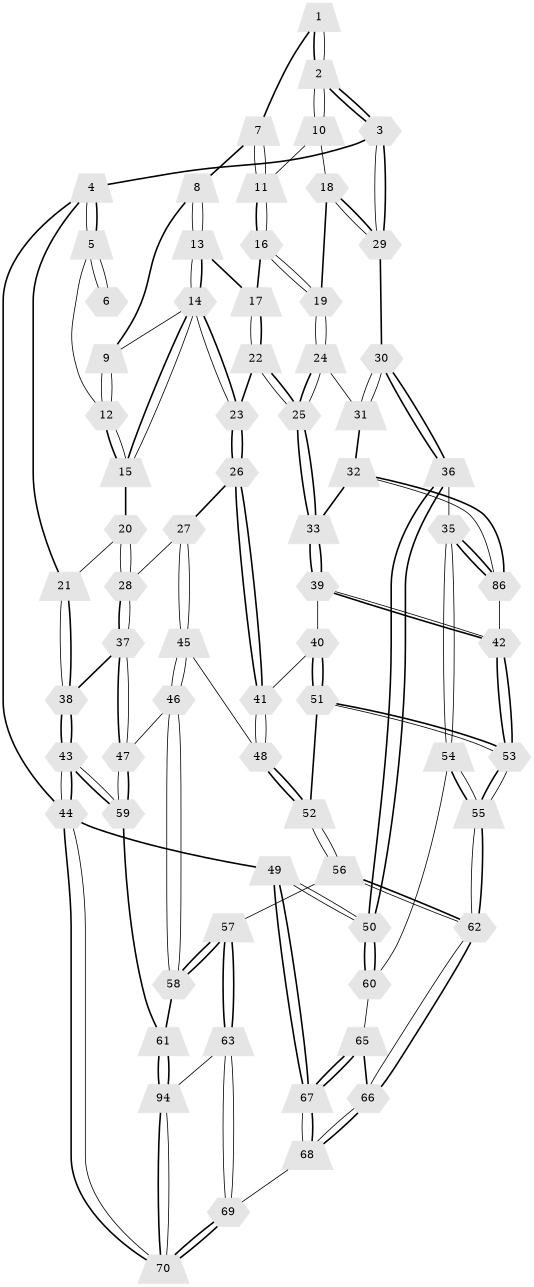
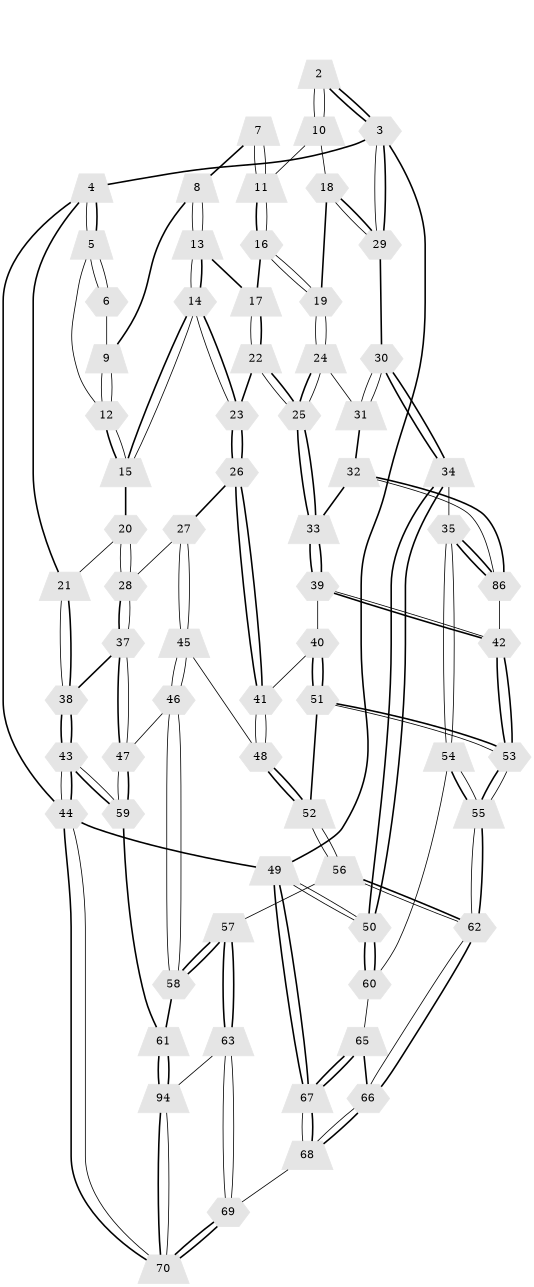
  graph {
    node [color=gray90 shape=hexagon style=filled]
    edge [style=bold]
-   1 [shape=trapezium]
    2 [shape=trapezium]
    7 [shape=trapezium]
    3
    10 [shape=trapezium]
    8 [shape=trapezium]
    11 [shape=trapezium]
    4 [shape=trapezium]
    29
    49 [shape=trapezium]
    18
    5 [shape=trapezium]
    21 [shape=trapezium]
    44
    30
    50
    67 [shape=trapezium]
    6
    12
    38
    70 [shape=trapezium]
    9 [shape=trapezium]
    15 [shape=trapezium]
    13 [shape=trapezium]
    16
    14
    17 [shape=trapezium]
    19
    20
    23
    22 [shape=trapezium]
    26
    28
    24 [shape=trapezium]
    25
    31 [shape=trapezium]
    37
    43
    33 [shape=trapezium]
    27
    41
    32 [shape=trapezium]
    39
    45 [shape=trapezium]
    48
    46
    47
-   34 [shape=trapezium label=36]
+   34 [shape=trapezium]
    35
    n50 [label=86]
    42
    40
    54 [shape=trapezium]
    60
    55 [shape=trapezium]
    53
    59
    51
    52 [shape=trapezium]
    61 [shape=trapezium]
    58
    56 [shape=trapezium]
    68 [shape=trapezium]
    65 [shape=trapezium]
    62
    57 [shape=trapezium]
    66
    63 [shape=trapezium]
    n69 [label=94 shape=trapezium]
    69
-   1 -- 2
-   1 -- 2 [style=solid]
-   1 -- 7
    2 -- 3
    2 -- 3
    2 -- 10 [style=solid]
    2 -- 10 [style=solid]
    7 -- 8
    7 -- 11 [style=solid]
    7 -- 11 [style=solid]
    3 -- 4
    3 -- 29 [style=solid]
    3 -- 29
+   3 -- 49
    10 -- 11 [style=solid]
    10 -- 18 [style=solid]
    8 -- 9
    8 -- 13 [style=solid]
    8 -- 13 [style=solid]
    11 -- 16
    11 -- 16 [style=solid]
    4 -- 5 [style=solid]
    4 -- 5
    4 -- 21
    4 -- 44
    29 -- 30
    49 -- 50 [style=solid]
    49 -- 50 [style=solid]
    49 -- 67
    49 -- 67
    18 -- 29 [style=solid]
    18 -- 29
    18 -- 19
    5 -- 6 [style=solid]
    5 -- 6 [style=solid]
    5 -- 12 [style=solid]
    21 -- 38 [style=solid]
    21 -- 38
    44 -- 49
    44 -- 70
    44 -- 70 [style=solid]
    30 -- 31 [style=solid]
    30 -- 31 [style=solid]
    30 -- 34
    30 -- 34
    50 -- 60
    50 -- 60
    67 -- 68 [style=solid]
    67 -- 68
-   14 -- 9 [style=solid]
+   6 -- 9 [style=solid]
    12 -- 15
    12 -- 15 [style=solid]
    38 -- 43
    38 -- 43
    9 -- 12 [style=solid]
    9 -- 12 [style=solid]
    15 -- 20
    13 -- 14 [style=solid]
    13 -- 14
    13 -- 17
    16 -- 17
    16 -- 19 [style=solid]
    16 -- 19 [style=solid]
    14 -- 15
    14 -- 15 [style=solid]
    14 -- 23 [style=solid]
    14 -- 23
    17 -- 22 [style=solid]
    17 -- 22
    19 -- 24 [style=solid]
    19 -- 24 [style=solid]
    20 -- 21 [style=solid]
    20 -- 28 [style=solid]
    20 -- 28 [style=solid]
    23 -- 26
    23 -- 26
    22 -- 23
    22 -- 25 [style=solid]
    22 -- 25
    26 -- 27
    26 -- 41
    26 -- 41
    28 -- 37
    28 -- 37 [style=solid]
    24 -- 25
    24 -- 25 [style=solid]
    24 -- 31 [style=solid]
    25 -- 33
    25 -- 33
    31 -- 32
    37 -- 38
    37 -- 47
    37 -- 47 [style=solid]
    43 -- 44 [style=solid]
    43 -- 44
    43 -- 59
    43 -- 59 [style=solid]
    33 -- 39
    33 -- 39
    27 -- 28 [style=solid]
    27 -- 45 [style=solid]
    27 -- 45 [style=solid]
    41 -- 48 [style=solid]
    41 -- 48 [style=solid]
    32 -- 33
    32 -- n50 [style=solid]
    32 -- n50
    39 -- 42
    39 -- 42 [style=solid]
    39 -- 40 [style=solid]
    45 -- 48 [style=solid]
    45 -- 46 [style=solid]
    45 -- 46 [style=solid]
    48 -- 52
    48 -- 52
    46 -- 47 [style=solid]
    46 -- 58 [style=solid]
    46 -- 58 [style=solid]
    47 -- 59 [style=solid]
    47 -- 59
    34 -- 50
    34 -- 50
    34 -- 35 [style=solid]
    35 -- n50
    35 -- n50
    35 -- 54 [style=solid]
    35 -- 54 [style=solid]
    n50 -- 42 [style=solid]
    42 -- 53
    42 -- 53
    40 -- 41 [style=solid]
    40 -- 51
    40 -- 51
    54 -- 60 [style=solid]
    54 -- 55
    54 -- 55 [style=solid]
    60 -- 65 [style=solid]
    55 -- 62 [style=solid]
    55 -- 62
    53 -- 55
    53 -- 55 [style=solid]
    59 -- 61
    51 -- 53 [style=solid]
    51 -- 53
    51 -- 52
    52 -- 56 [style=solid]
    52 -- 56 [style=solid]
    61 -- n69
    61 -- n69
    58 -- 61
    56 -- 62 [style=solid]
    56 -- 62
    56 -- 57 [style=solid]
    68 -- 69 [style=solid]
    65 -- 67
    65 -- 67
    65 -- 66
    62 -- 66 [style=solid]
    62 -- 66
    57 -- 58
    57 -- 58
    57 -- 63
    57 -- 63
    66 -- 68 [style=solid]
    66 -- 68
    63 -- n69 [style=solid]
    63 -- 69 [style=solid]
    63 -- 69 [style=solid]
    n69 -- 70
    n69 -- 70 [style=solid]
    69 -- 70
    69 -- 70
  }
